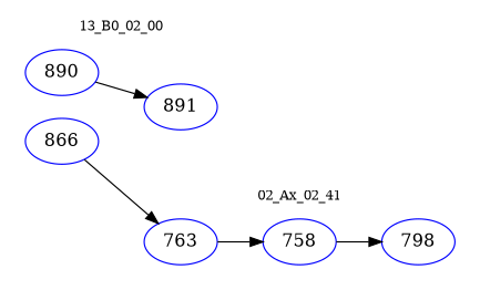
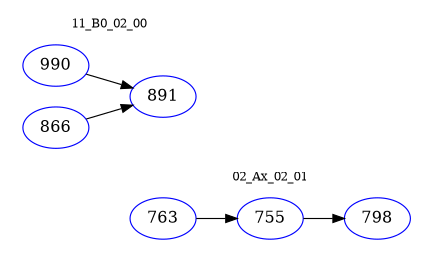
  digraph {
    rankdir=LR
    node [color=blue]
    edge [color=black]
    n1 [label=763]
-   n2 [label=758]
+   n2 [label=755]
    n3 [label=798]
-   n4 [label=890]
+   n4 [label=990]
    n5 [label=866]
    n6 [label=891]
    subgraph cluster_1 {
      color=white
      fontsize=10
-     label="02_Ax_02_41"
+     label="02_Ax_02_01"
      n1
      n2
      n3
    }
    subgraph cluster_2 {
      color=white
      fontsize=10
-     label="13_B0_02_00"
+     label="11_B0_02_00"
      n4
      n5
      n6
    }
    n1 -> n2
    n2 -> n3
    n4 -> n6
-   n5 -> n1
+   n5 -> n6
  }
